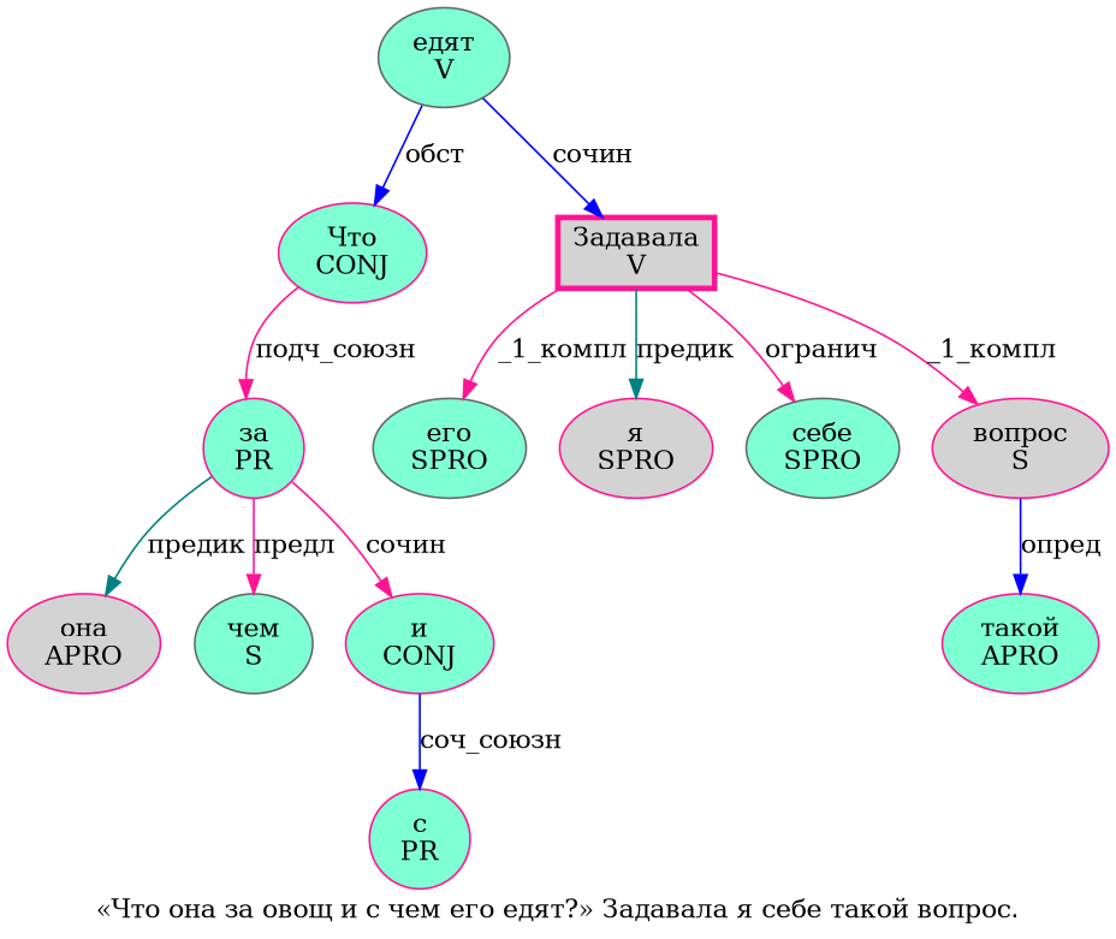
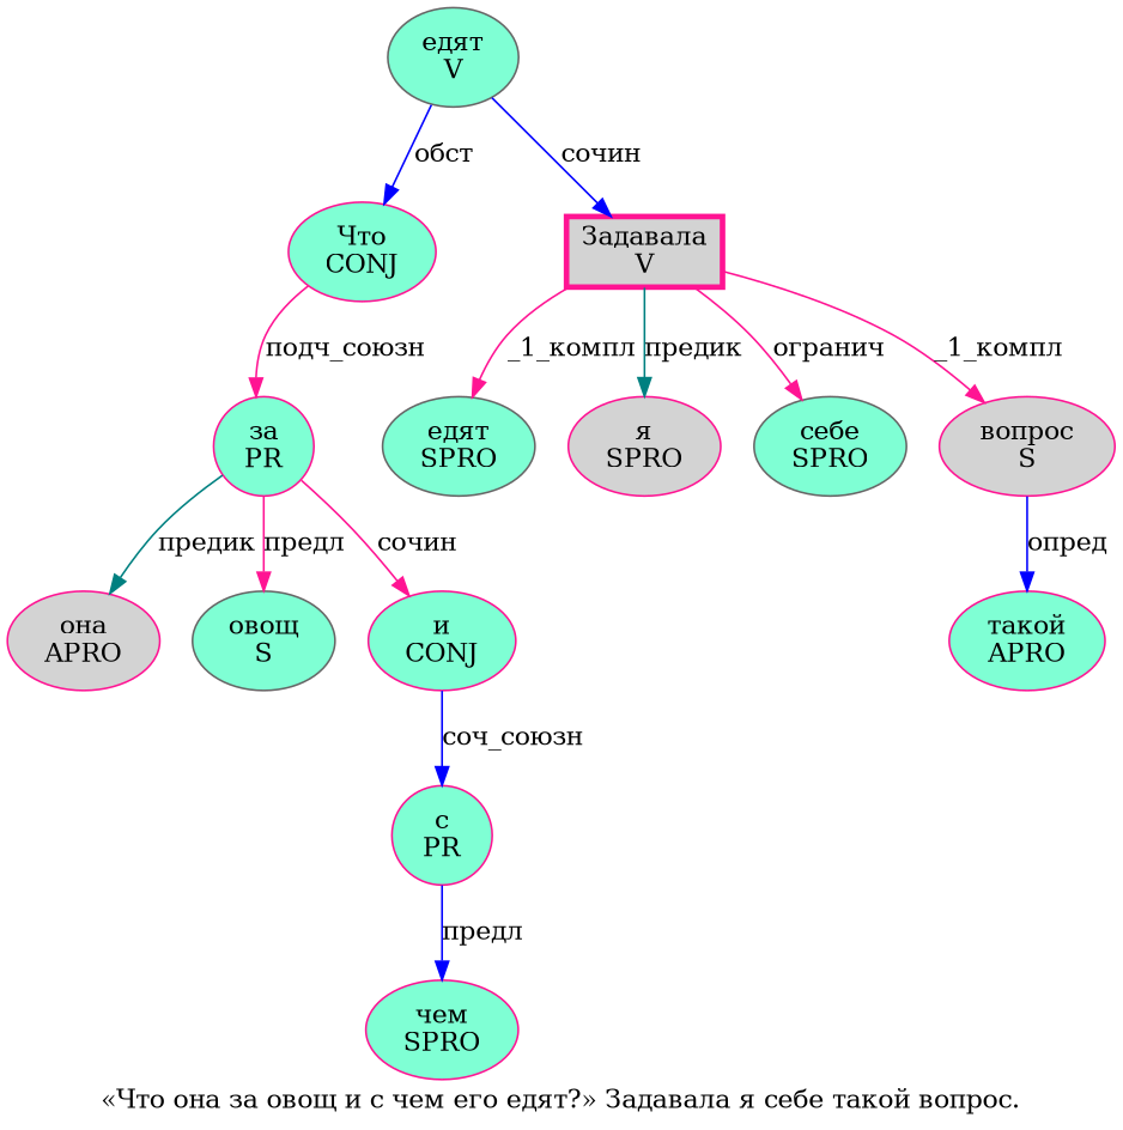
  digraph {
    label="«Что она за овощ и с чем его едят?» Задавала я себе такой вопрос."
    node [color=deeppink fillcolor=aquamarine penwidth=1 shape=ellipse style=filled]
    edge [color=deeppink]
    n1 [label="Что\nCONJ"]
    n2 [label="за\nPR"]
    n3 [fillcolor=lightgrey label="она\nAPRO"]
-   n4 [color=gray40 label="чем\nS"]
+   n4 [color=gray40 label="овощ\nS"]
    n5 [label="и\nCONJ"]
    n6 [label="с\nPR"]
-   n8 [color=gray40 label="его\nSPRO"]
+   n7 [label="чем\nSPRO"]
+   n8 [color=gray40 label="едят\nSPRO"]
    n9 [color=gray40 label="едят\nV"]
    n10 [fillcolor=lightgrey label="Задавала\nV" penwidth=3 shape=box]
    n11 [fillcolor=lightgrey label="я\nSPRO"]
    n12 [color=gray40 label="себе\nSPRO"]
    n13 [fillcolor=lightgrey label="вопрос\nS"]
    n14 [label="такой\nAPRO"]
    n1 -> n2 [label="подч_союзн"]
    n2 -> n3 [color=teal label="предик"]
    n2 -> n4 [label="предл"]
    n2 -> n5 [label="сочин"]
    n5 -> n6 [color=blue label="соч_союзн"]
+   n6 -> n7 [color=blue label="предл"]
    n9 -> n1 [color=blue label="обст"]
    n9 -> n10 [color=blue label="сочин"]
    n10 -> n8 [label="_1_компл"]
    n10 -> n11 [color=teal label="предик"]
    n10 -> n12 [label="огранич"]
    n10 -> n13 [label="_1_компл"]
    n13 -> n14 [color=blue label="опред"]
  }
